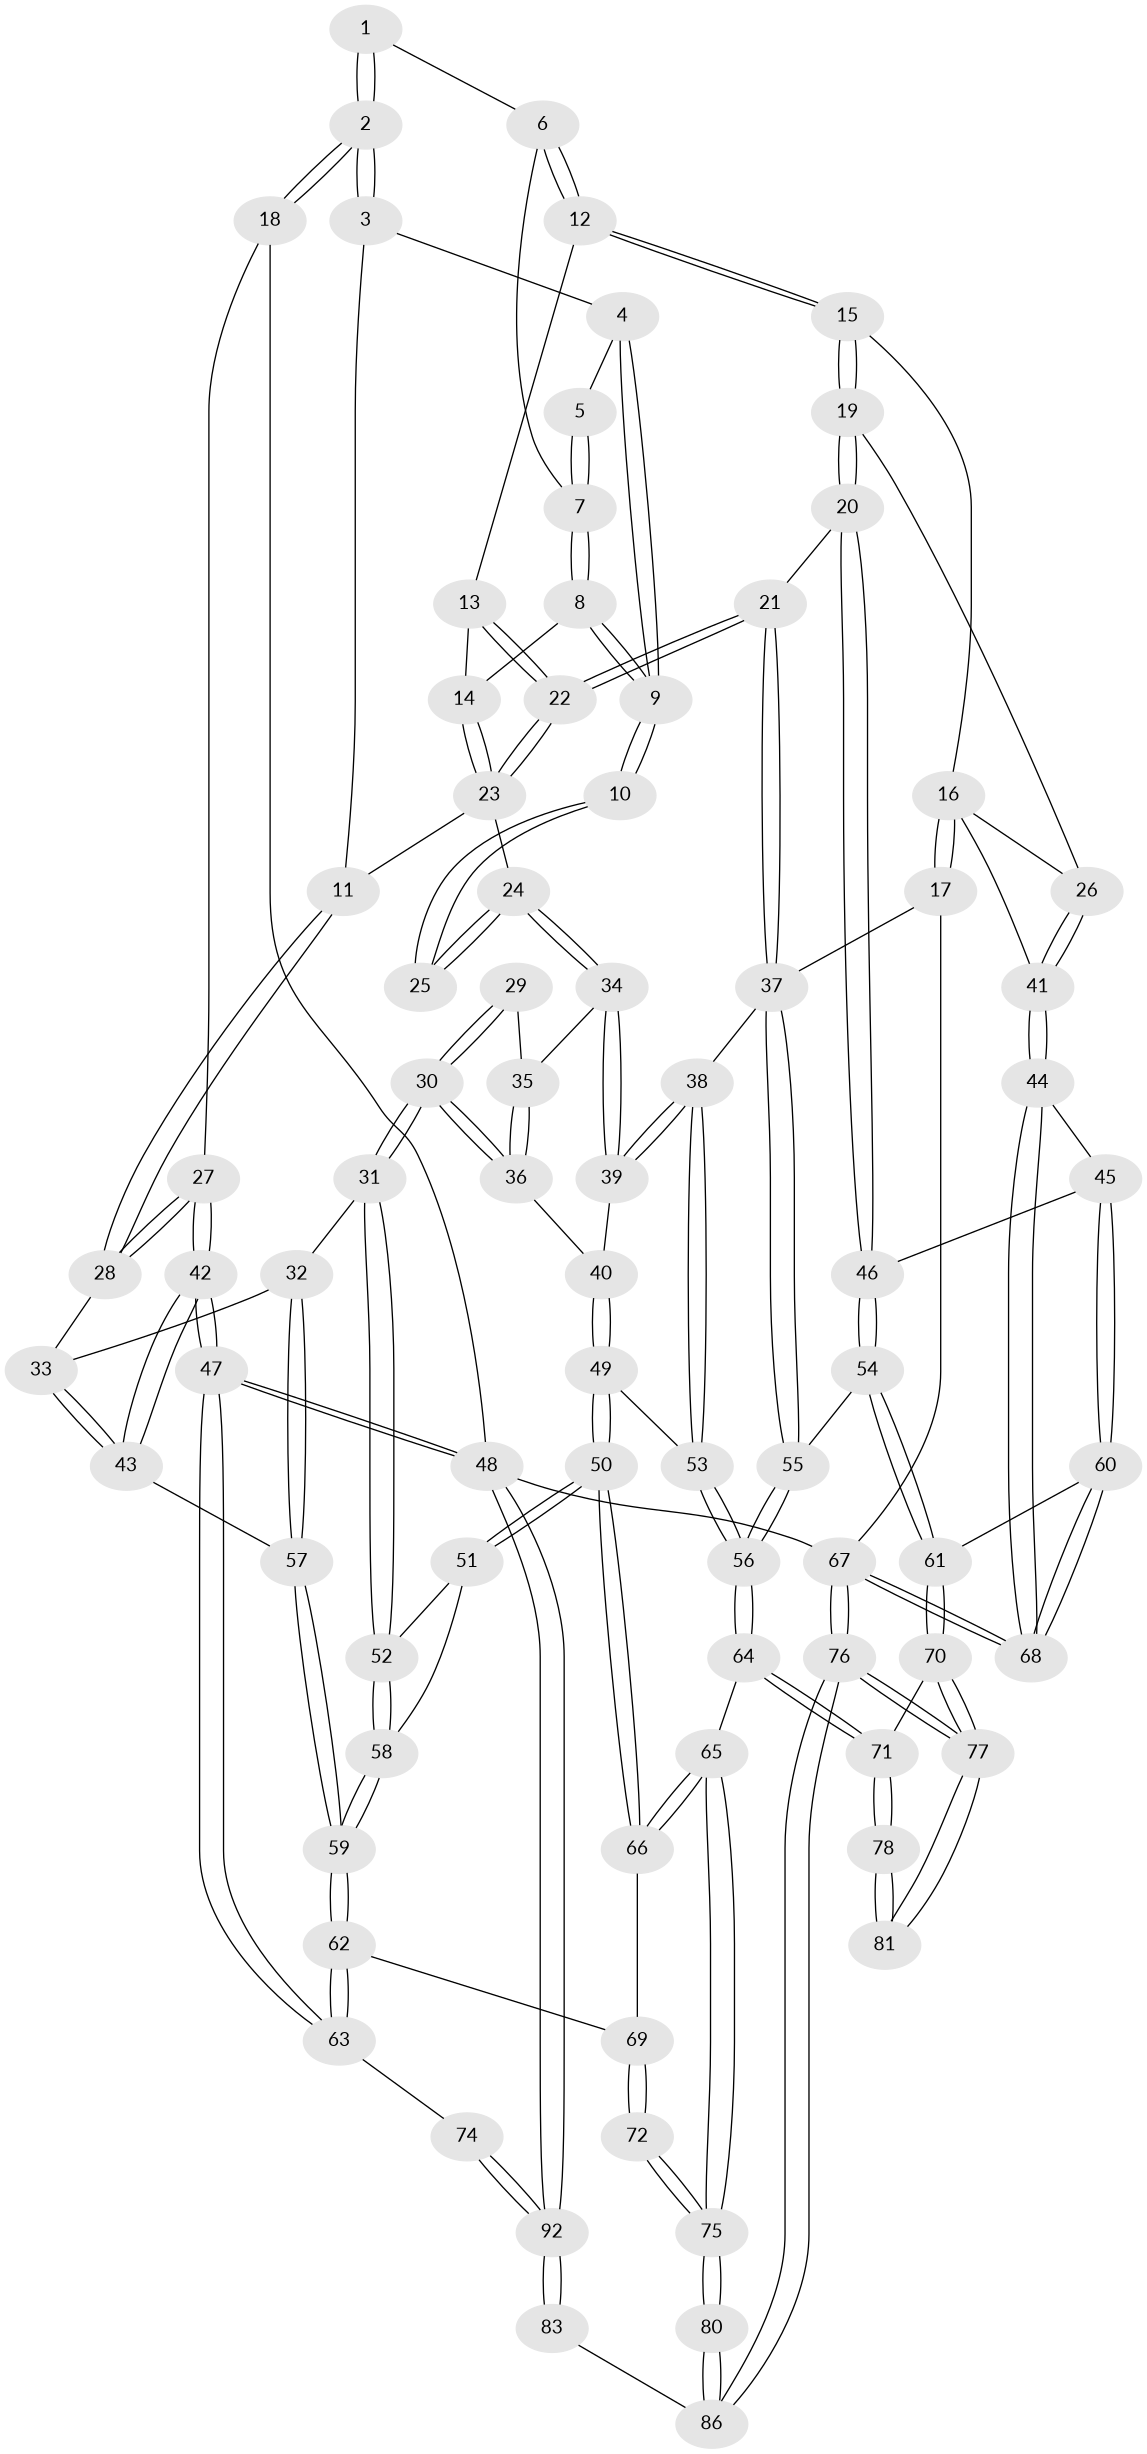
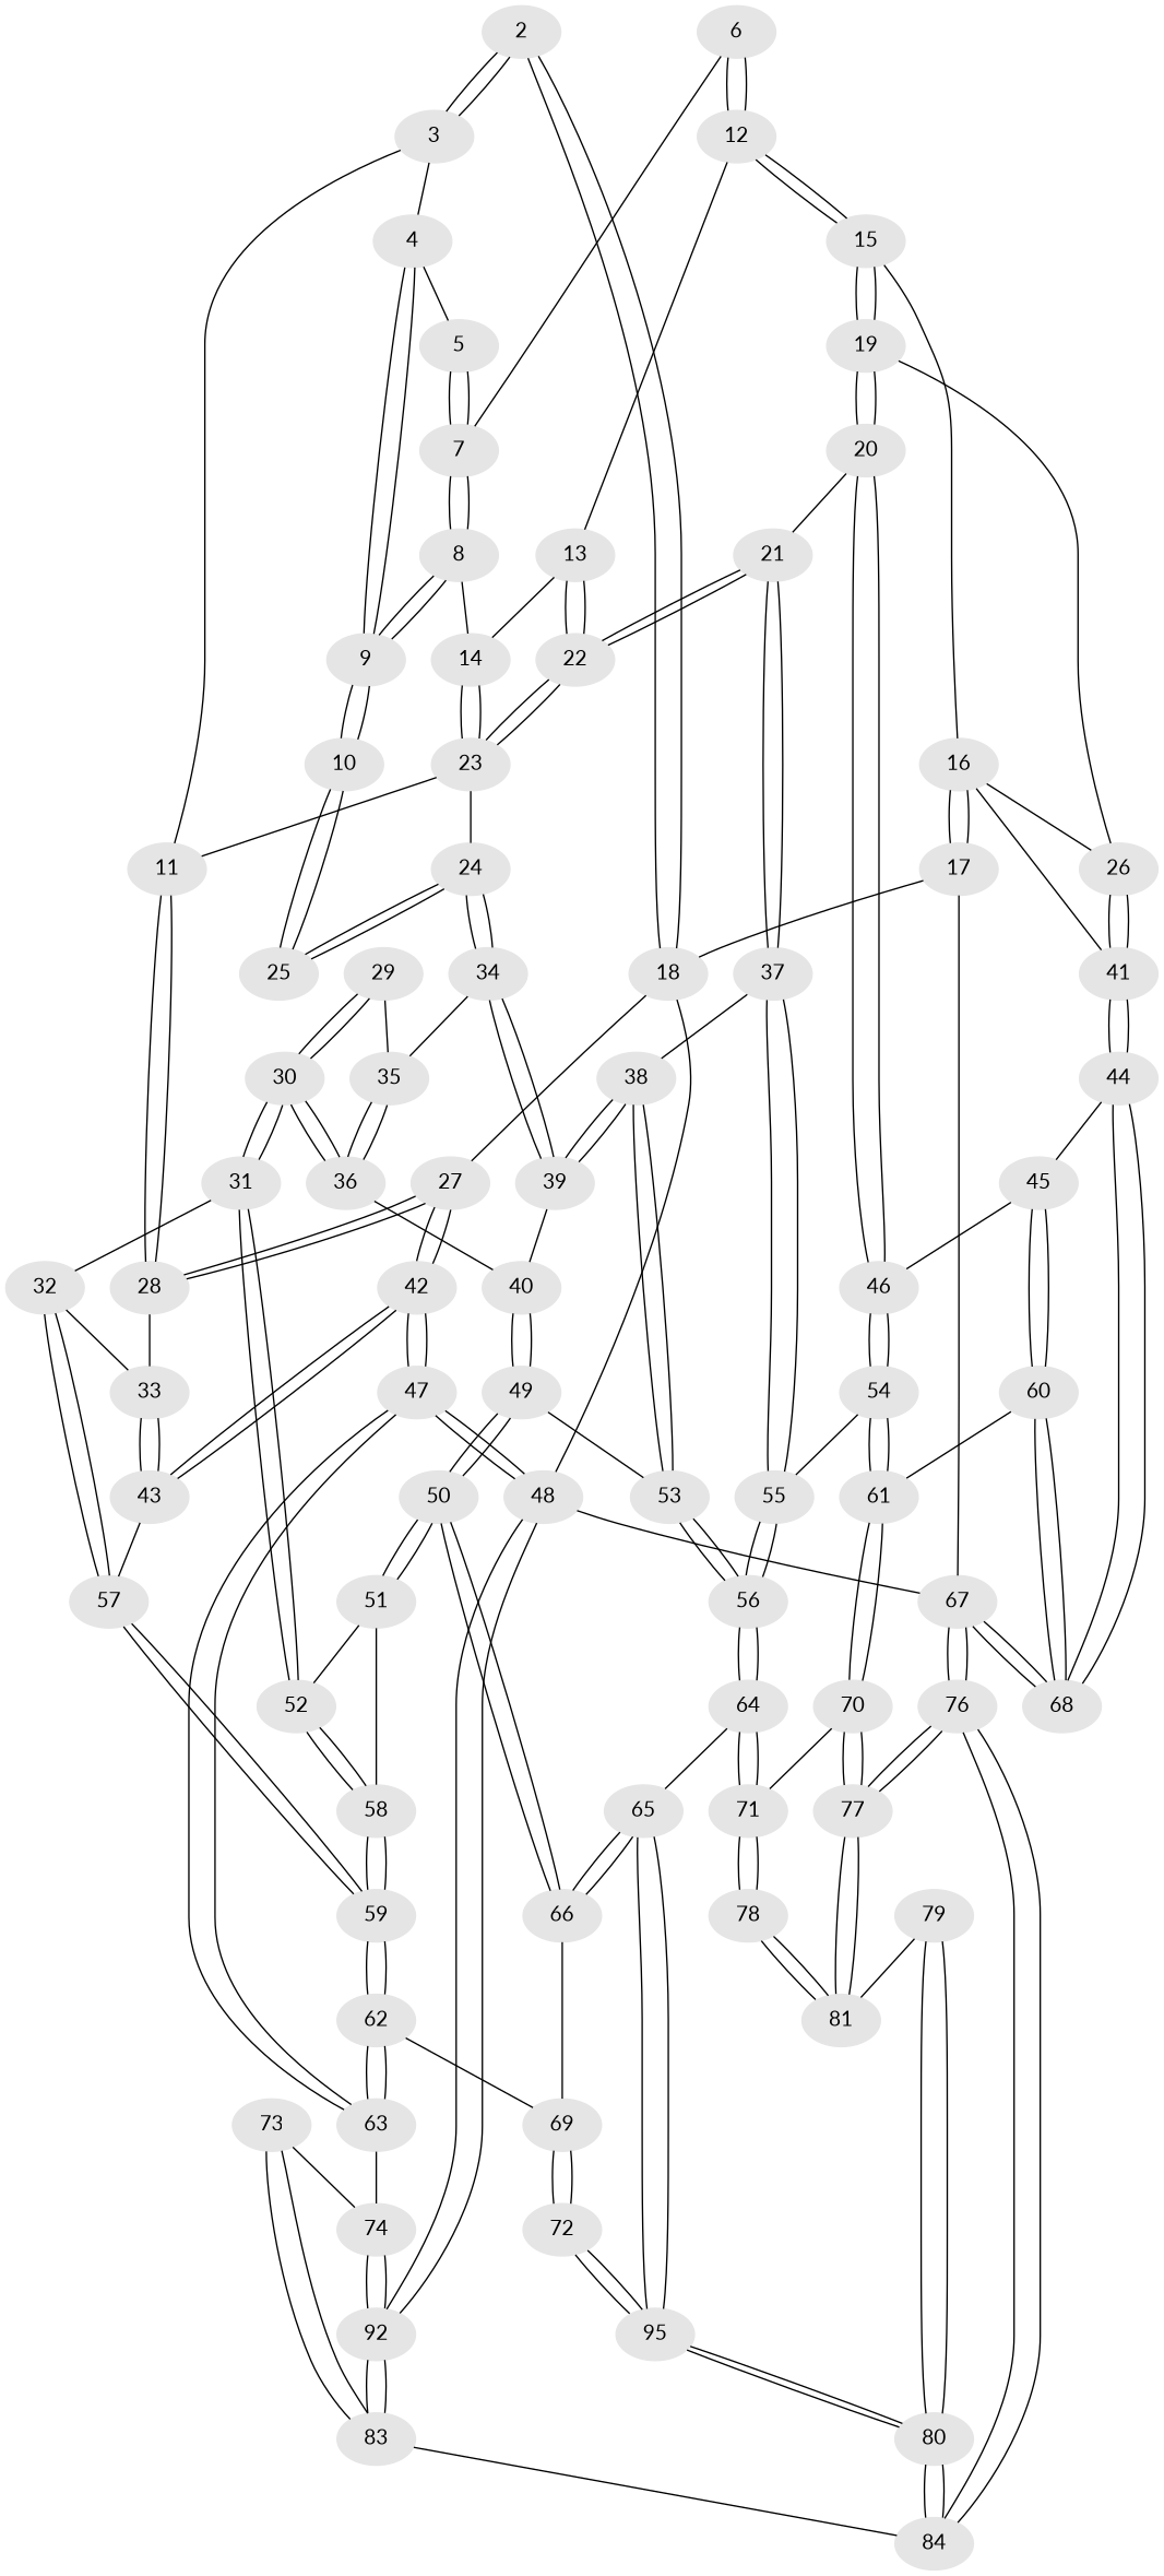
  graph {
    fontname=Lato
    node [color=gray90 fontname=Lato style=filled]
    edge [fontname=Lato]
-   1
    2
    6
    3
    18
    7
    12
    4
    11
    27
    48
    5
    9
    28
    10
    8
    13
    15
    14
    23
    25
    33
    22
    16
    19
    24
    17
    26
    41
    20
    67
    44
    68
    76
    42
    n36 [label=92]
    21
    46
    37
    54
    38
    55
    34
    35
    39
    29
    30
    43
    47
    31
    36
    32
    52
    40
    57
    58
    59
    49
    53
    56
    50
    45
    63
    60
    61
    74
    83
    51
    66
    69
    64
    70
    65
    71
    62
    77
    72
-   75
+   75 [label=95]
    78
    80
-   84 [label=86]
+   84
    81
-   1 -- 2
-   1 -- 2
-   1 -- 6
+   73
+   79
    2 -- 3
    2 -- 3
    2 -- 18
    2 -- 18
    6 -- 7
    6 -- 12
    6 -- 12
    3 -- 4
    3 -- 11
    18 -- 27
    18 -- 48
    7 -- 8
    7 -- 8
    12 -- 13
    12 -- 15
    12 -- 15
    4 -- 5
    4 -- 9
    4 -- 9
    11 -- 28
    11 -- 28
    27 -- 28
    27 -- 28
    27 -- 42
    27 -- 42
    48 -- 67
    48 -- n36
    48 -- n36
    5 -- 7
    5 -- 7
    9 -- 10
    9 -- 10
    28 -- 33
    10 -- 25
    10 -- 25
    8 -- 9
    8 -- 9
    8 -- 14
    13 -- 14
    13 -- 22
    13 -- 22
    15 -- 16
    15 -- 19
    15 -- 19
    14 -- 23
    14 -- 23
    23 -- 11
    23 -- 24
    33 -- 43
    33 -- 43
    22 -- 23
    22 -- 23
    16 -- 17
    16 -- 17
    16 -- 26
    16 -- 41
    19 -- 26
    19 -- 20
    19 -- 20
    24 -- 25
    24 -- 25
    24 -- 34
    24 -- 34
-   17 -- 37
+   17 -- 18
    17 -- 67
    26 -- 41
    26 -- 41
    41 -- 44
    41 -- 44
    20 -- 21
    20 -- 46
    20 -- 46
    67 -- 68
    67 -- 68
    67 -- 76
    67 -- 76
    44 -- 68
    44 -- 68
    44 -- 45
    76 -- 77
    76 -- 77
    76 -- 84
    76 -- 84
    42 -- 43
    42 -- 43
    42 -- 47
    42 -- 47
    n36 -- 83
    n36 -- 83
    21 -- 22
    21 -- 22
    21 -- 37
    21 -- 37
    46 -- 54
    46 -- 54
    37 -- 38
    37 -- 55
    37 -- 55
    54 -- 55
    54 -- 61
    54 -- 61
    38 -- 39
    38 -- 39
    38 -- 53
    38 -- 53
    55 -- 56
    55 -- 56
    34 -- 35
    34 -- 39
    34 -- 39
    35 -- 36
    35 -- 36
    39 -- 40
    29 -- 35
    29 -- 30
    29 -- 30
    30 -- 31
    30 -- 31
    30 -- 36
    30 -- 36
    43 -- 57
    47 -- 48
    47 -- 48
    47 -- 63
    47 -- 63
    31 -- 32
    31 -- 52
    31 -- 52
    36 -- 40
    32 -- 33
    32 -- 57
    32 -- 57
    52 -- 58
    52 -- 58
    40 -- 49
    40 -- 49
    57 -- 59
    57 -- 59
    58 -- 59
    58 -- 59
    59 -- 62
    59 -- 62
    49 -- 53
    49 -- 50
    49 -- 50
    53 -- 56
    53 -- 56
    56 -- 64
    56 -- 64
    50 -- 51
    50 -- 51
    50 -- 66
    50 -- 66
    45 -- 46
    45 -- 60
    45 -- 60
    63 -- 74
    60 -- 68
    60 -- 68
    60 -- 61
    61 -- 70
    61 -- 70
    74 -- n36
    74 -- n36
    83 -- 84
    51 -- 52
    51 -- 58
    66 -- 69
    69 -- 72
    69 -- 72
    64 -- 65
    64 -- 71
    64 -- 71
    70 -- 71
    70 -- 77
    70 -- 77
    65 -- 66
    65 -- 66
    65 -- 75
    65 -- 75
    71 -- 78
    71 -- 78
    62 -- 63
    62 -- 63
    62 -- 69
    77 -- 81
    77 -- 81
    72 -- 75
    72 -- 75
    75 -- 80
    75 -- 80
    78 -- 81
    78 -- 81
    80 -- 84
    80 -- 84
+   73 -- 74
+   73 -- 83
+   73 -- 83
+   79 -- 80
+   79 -- 80
+   79 -- 81
  }
